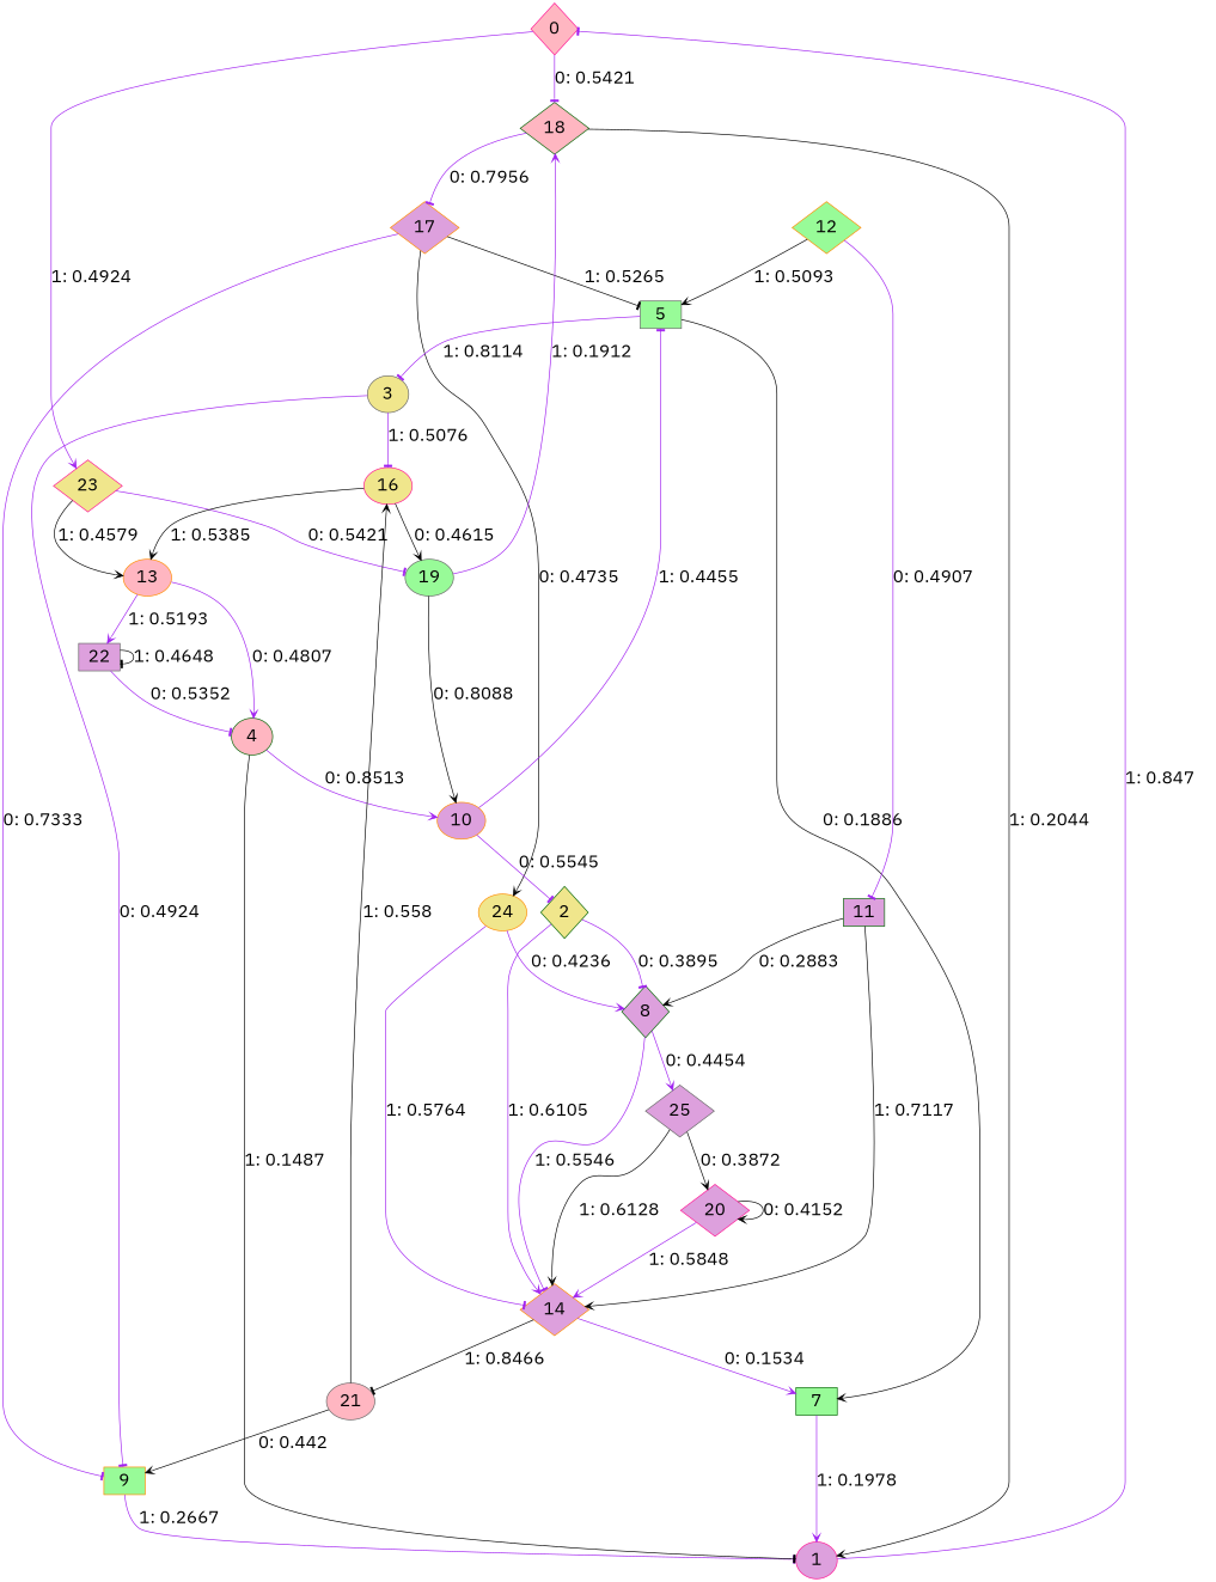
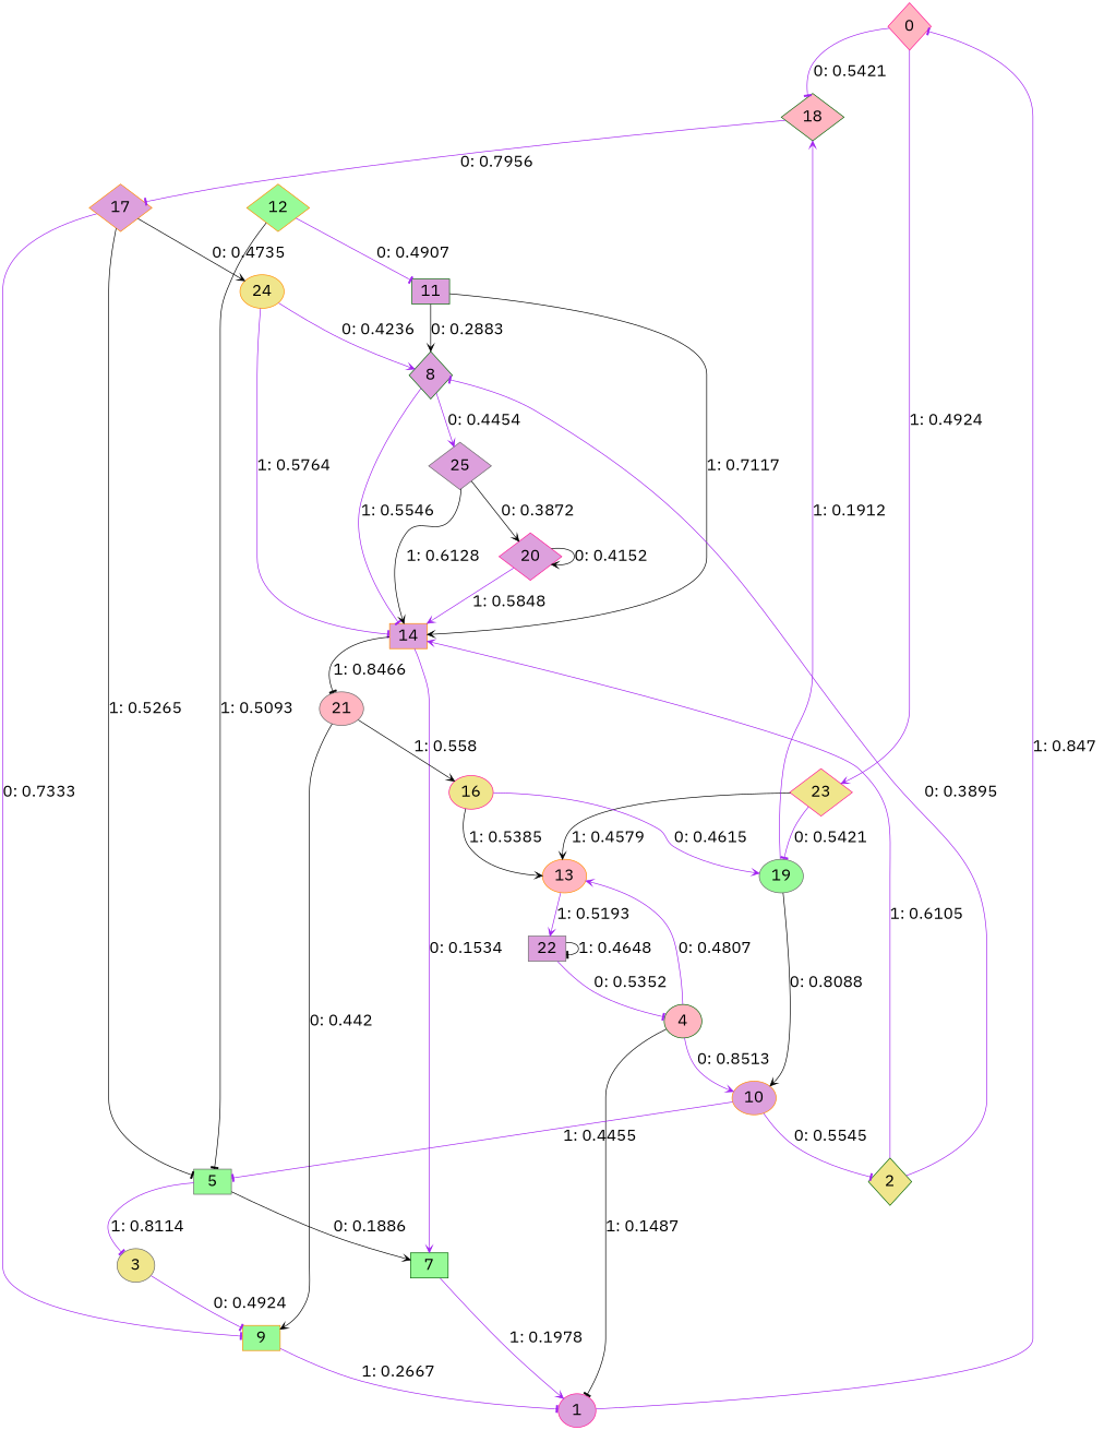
  digraph {
    fontname="IBM Plex Sans"
    node [color=darkorange fillcolor=plum fontname="IBM Plex Sans" fontsize=24 shape=diamond style=filled]
    edge [arrowhead=vee color=purple fontname="IBM Plex Sans" fontsize=24]
    0 [color=deeppink fillcolor=lightpink]
    18 [color=darkgreen fillcolor=lightpink]
    23 [color=deeppink fillcolor=khaki]
    1 [color=deeppink shape=ellipse]
    17
    13 [fillcolor=lightpink shape=ellipse]
    19 [color=gray40 fillcolor=palegreen shape=ellipse]
    9 [fillcolor=palegreen shape=box]
    5 [color=gray40 fillcolor=palegreen shape=box]
    24 [fillcolor=khaki shape=ellipse]
    4 [color=darkgreen fillcolor=lightpink shape=ellipse]
    22 [color=gray40 shape=box]
    10 [shape=ellipse]
    12 [fillcolor=palegreen]
    11 [color=darkgreen shape=box]
    2 [color=darkgreen fillcolor=khaki]
    8 [color=darkgreen]
-   14
+   14 [shape=box]
    25 [color=gray40]
    7 [color=darkgreen fillcolor=palegreen shape=box]
    21 [color=gray40 fillcolor=lightpink shape=ellipse]
    20 [color=deeppink]
    16 [color=deeppink fillcolor=khaki shape=ellipse]
    3 [color=gray40 fillcolor=khaki shape=ellipse]
    0 -> 18 [arrowhead=tee label="0: 0.5421   "]
    0 -> 23 [label="1: 0.4924   "]
-   18 -> 1 [color=black label="1: 0.2044   "]
    18 -> 17 [arrowhead=tee label="0: 0.7956   "]
    23 -> 13 [color=black label="1: 0.4579   "]
    23 -> 19 [arrowhead=tee label="0: 0.5421   "]
    1 -> 0 [arrowhead=tee label="1: 0.847    "]
    17 -> 9 [arrowhead=tee label="0: 0.7333   "]
    17 -> 5 [arrowhead=tee color=black label="1: 0.5265   "]
    17 -> 24 [color=black label="0: 0.4735   "]
-   13 -> 4 [label="0: 0.4807   "]
+   4 -> 13 [label="0: 0.4807   "]
    13 -> 22 [label="1: 0.5193   "]
    19 -> 18 [label="1: 0.1912   "]
    19 -> 10 [color=black label="0: 0.8088   "]
    9 -> 1 [arrowhead=tee label="1: 0.2667   "]
    5 -> 7 [color=black label="0: 0.1886   "]
    5 -> 3 [arrowhead=tee label="1: 0.8114   "]
    24 -> 8 [label="0: 0.4236   "]
    24 -> 14 [arrowhead=tee label="1: 0.5764   "]
    4 -> 1 [arrowhead=tee color=black label="1: 0.1487   "]
    4 -> 10 [label="0: 0.8513   "]
    22 -> 4 [arrowhead=tee label="0: 0.5352   "]
    22 -> 22 [arrowhead=tee color=black label="1: 0.4648   "]
    10 -> 5 [arrowhead=tee label="1: 0.4455   "]
    10 -> 2 [arrowhead=tee label="0: 0.5545   "]
-   12 -> 5 [color=black label="1: 0.5093   "]
+   12 -> 5 [arrowhead=tee color=black label="1: 0.5093   "]
    12 -> 11 [arrowhead=tee label="0: 0.4907   "]
    11 -> 8 [color=black label="0: 0.2883   "]
    11 -> 14 [color=black label="1: 0.7117   "]
    2 -> 8 [arrowhead=tee label="0: 0.3895   "]
    2 -> 14 [label="1: 0.6105   "]
    8 -> 14 [arrowhead=tee label="1: 0.5546   "]
    8 -> 25 [label="0: 0.4454   "]
    14 -> 7 [label="0: 0.1534   "]
    14 -> 21 [arrowhead=tee color=black label="1: 0.8466   "]
    25 -> 14 [color=black label="1: 0.6128   "]
    25 -> 20 [color=black label="0: 0.3872   "]
    7 -> 1 [label="1: 0.1978   "]
    21 -> 9 [color=black label="0: 0.442    "]
    21 -> 16 [color=black label="1: 0.558    "]
    20 -> 14 [label="1: 0.5848   "]
    20 -> 20 [color=black label="0: 0.4152   "]
    16 -> 13 [color=black label="1: 0.5385   "]
-   16 -> 19 [color=black label="0: 0.4615   "]
+   16 -> 19 [label="0: 0.4615   "]
    3 -> 9 [arrowhead=tee label="0: 0.4924   "]
-   3 -> 16 [arrowhead=tee label="1: 0.5076   "]
  }
